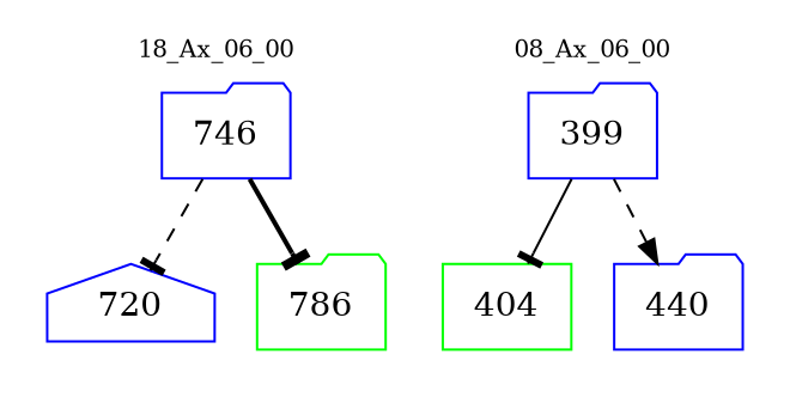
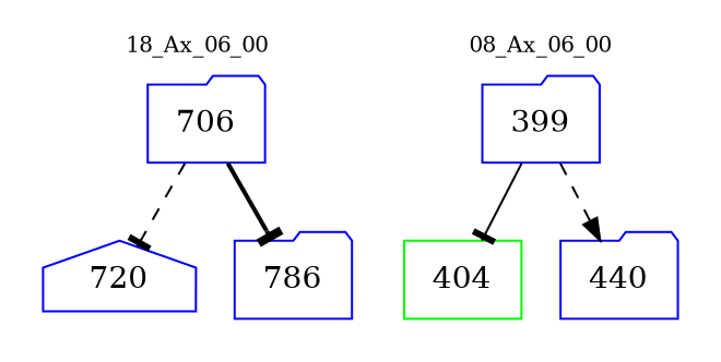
  digraph {
    fontname="DejaVu Serif"
    node [color=blue fontname="DejaVu Serif" shape=folder]
    edge [arrowhead=tee color=black fontname="DejaVu Serif" style=dashed]
-   n1 [label=746]
+   n1 [label=706]
    n2 [label=720 shape=house]
-   n3 [color=green label=786]
+   n3 [label=786]
    n4 [label=399]
    n5 [color=green label=404 shape=box]
    n6 [label=440]
    subgraph cluster_1 {
      color=white
      fontsize=10
      label="18_Ax_06_00"
      n1
      n2
      n3
    }
    subgraph cluster_2 {
      color=white
      fontsize=10
      label="08_Ax_06_00"
      n4
      n5
      n6
    }
    n1 -> n2
    n1 -> n3 [style=bold]
    n4 -> n5 [style=solid]
    n4 -> n6 [arrowhead=normal]
  }
